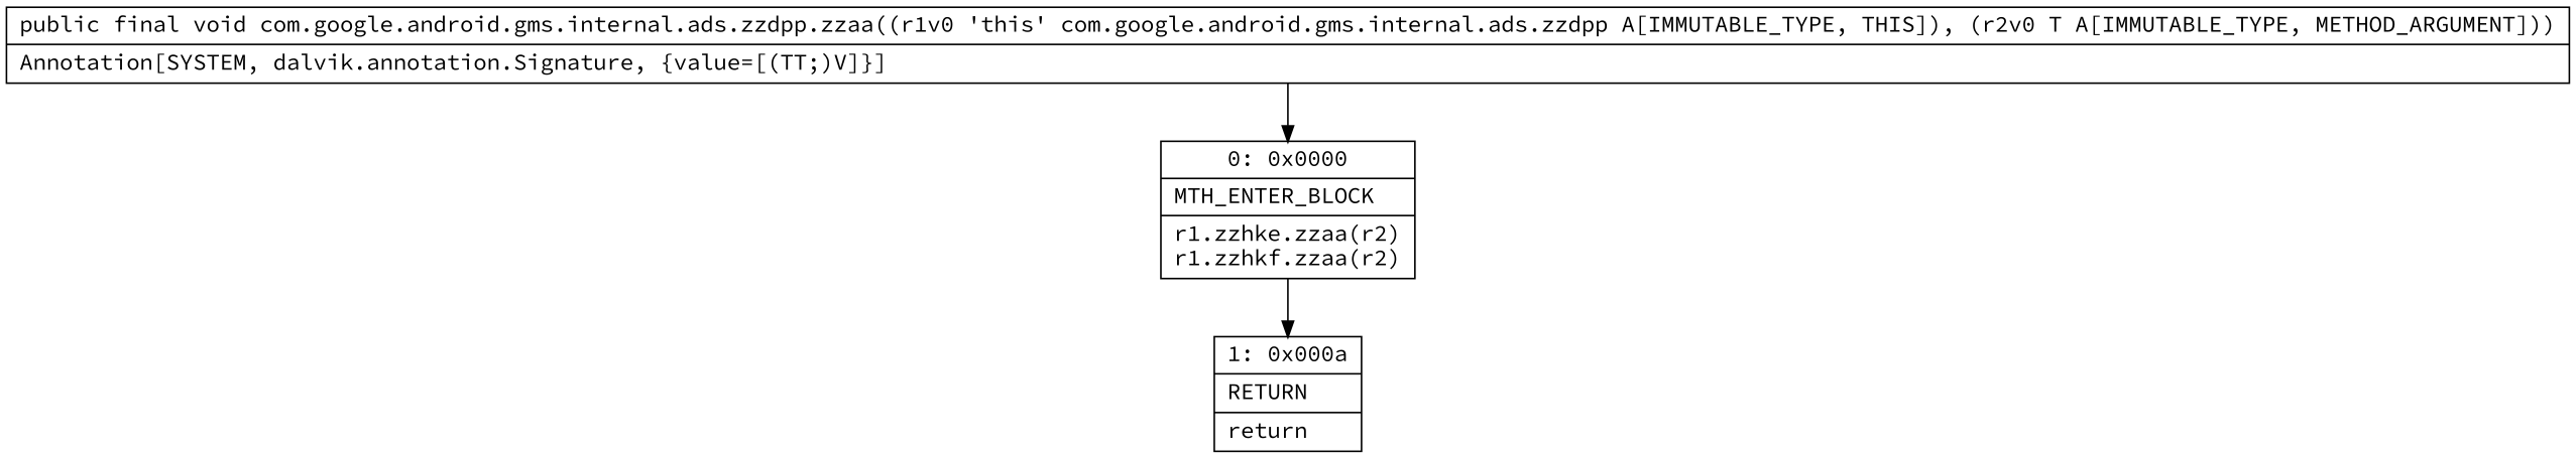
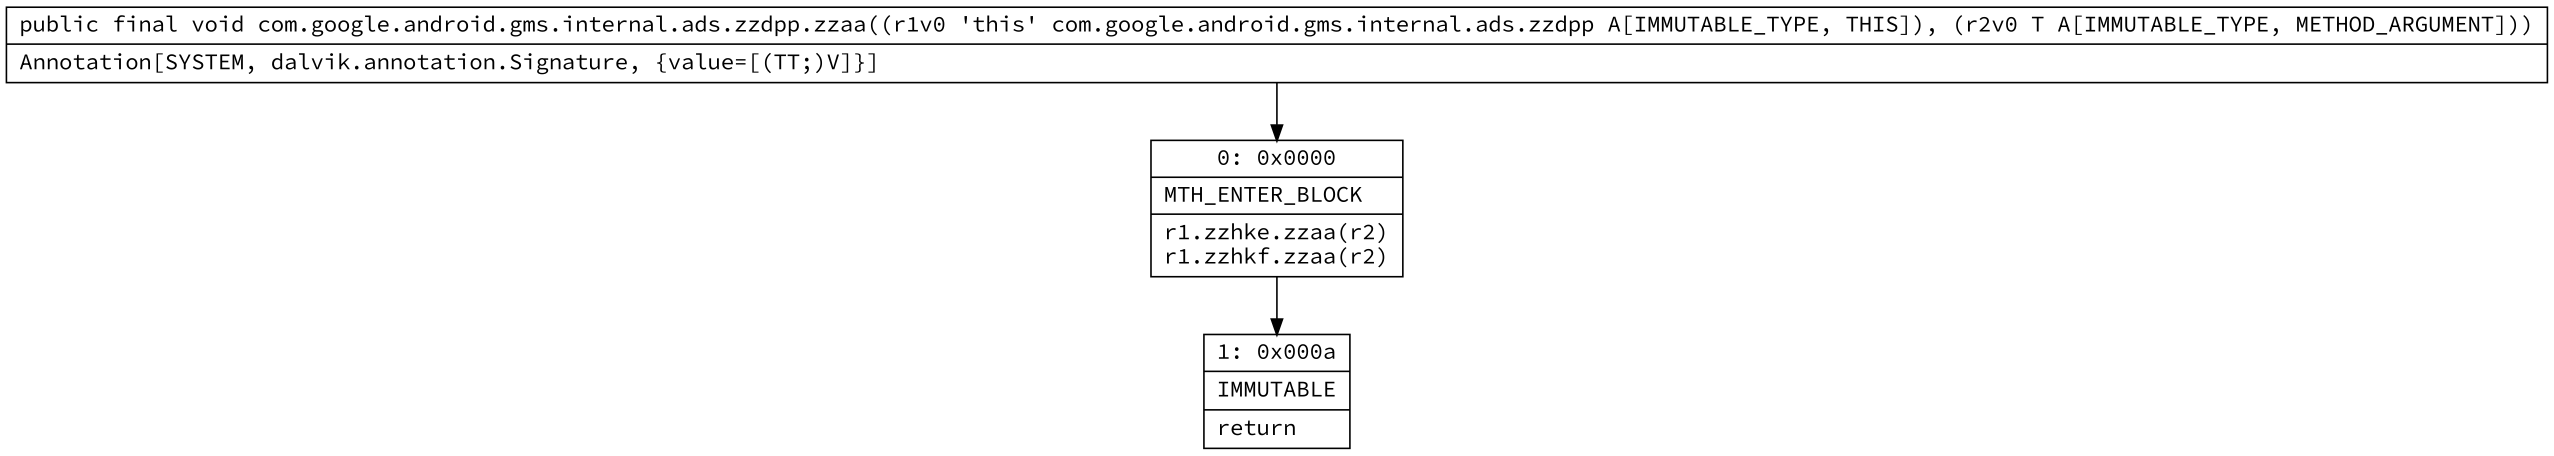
  digraph {
    fontname="Source Code Pro"
    node [shape=record fontname="Source Code Pro"]
    edge [fontname="Source Code Pro"]
    n1 [label="{0\:\ 0x0000|MTH_ENTER_BLOCK\l|r1.zzhke.zzaa(r2)\lr1.zzhkf.zzaa(r2)\l}"]
-   n2 [label="{1\:\ 0x000a|RETURN\l|return\l}"]
+   n2 [label="{1\:\ 0x000a|IMMUTABLE\l|return\l}"]
    n3 [label="{public final void com.google.android.gms.internal.ads.zzdpp.zzaa((r1v0 'this' com.google.android.gms.internal.ads.zzdpp A[IMMUTABLE_TYPE, THIS]), (r2v0 T A[IMMUTABLE_TYPE, METHOD_ARGUMENT]))  | Annotation[SYSTEM, dalvik.annotation.Signature, \{value=[(TT;)V]\}]\l}"]
    n1 -> n2
    n3 -> n1
  }
